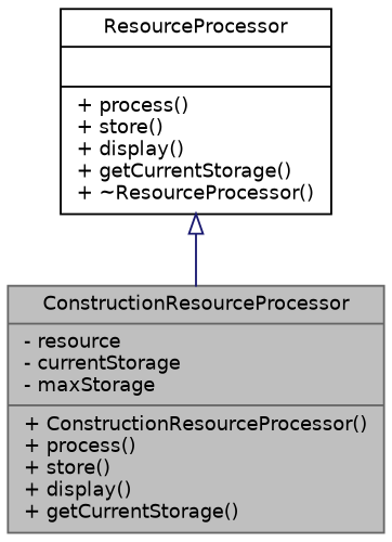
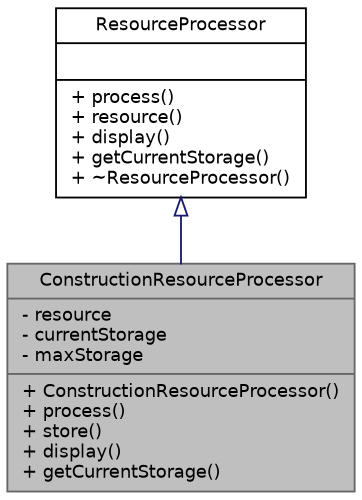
  digraph {
    node [fontname=Helvetica fontsize=10 shape=record style=filled]
    n1 [color=gray40 fillcolor=grey75 fontcolor=black height=0.2 label="{ConstructionResourceProcessor\n|- resource\l- currentStorage\l- maxStorage\l|+ ConstructionResourceProcessor()\l+ process()\l+ store()\l+ display()\l+ getCurrentStorage()\l}" width=0.4]
-   n2 [color=black fillcolor=white height=0.2 label="{ResourceProcessor\n||+ process()\l+ store()\l+ display()\l+ getCurrentStorage()\l+ ~ResourceProcessor()\l}" width=0.4]
+   n2 [color=black fillcolor=white height=0.2 label="{ResourceProcessor\n||+ process()\l+ resource()\l+ display()\l+ getCurrentStorage()\l+ ~ResourceProcessor()\l}" width=0.4]
    n2 -> n1 [arrowtail=onormal color=midnightblue dir=back fontname=Helvetica fontsize=10 labelfontname=Helvetica labelfontsize=10 style=solid]
  }
